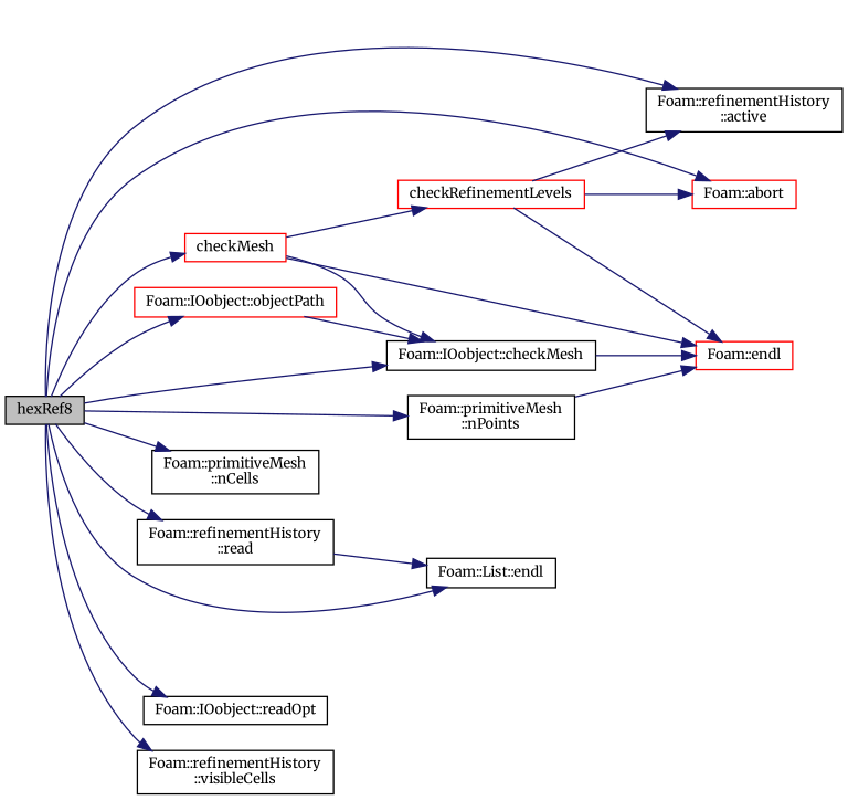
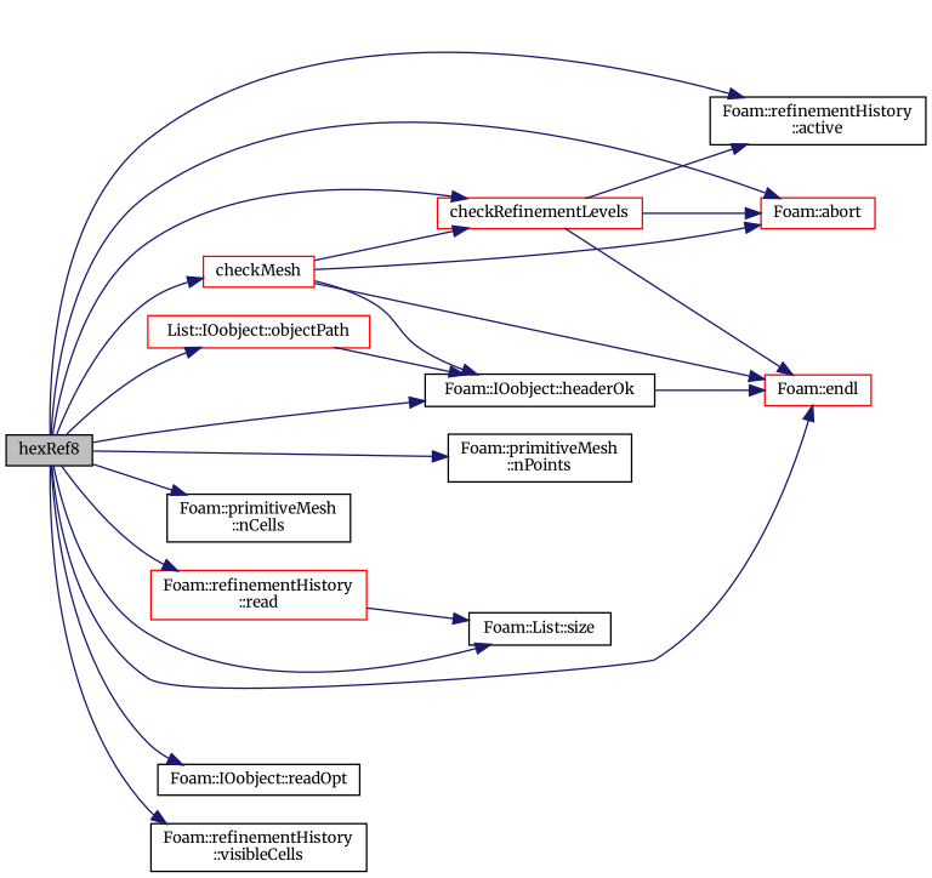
  digraph {
    fontname=Merriweather
    rankdir=LR
    node [color=black fontname=Merriweather fontsize=10 shape=record]
    edge [color=midnightblue fontname=Merriweather fontsize=10 labelfontname=Helvetica labelfontsize=10 style=solid]
    n1 [fillcolor=grey75 fontcolor=black height=0.2 label=hexRef8 style=filled width=0.4]
    n2 [color=red height=0.2 label="Foam::abort" width=0.4]
    n3 [height=0.2 label="Foam::refinementHistory\l::active" width=0.4]
    n4 [color=red height=0.2 label=checkMesh width=0.4]
    n5 [color=red height=0.2 label="Foam::endl" width=0.4]
-   n6 [height=0.2 label="Foam::List::endl" width=0.4]
+   n6 [height=0.2 label="Foam::List::size" width=0.4]
    n7 [color=red height=0.2 label=checkRefinementLevels width=0.4]
-   n8 [height=0.2 label="Foam::IOobject::checkMesh" width=0.4]
+   n8 [height=0.2 label="Foam::IOobject::headerOk" width=0.4]
    n9 [height=0.2 label="Foam::primitiveMesh\l::nCells" width=0.4]
    n10 [height=0.2 label="Foam::primitiveMesh\l::nPoints" width=0.4]
-   n11 [color=red height=0.2 label="Foam::IOobject::objectPath" width=0.4]
-   n12 [height=0.2 label="Foam::refinementHistory\l::read" width=0.4]
+   n11 [color=red height=0.2 label="List::IOobject::objectPath" width=0.4]
+   n12 [color=red height=0.2 label="Foam::refinementHistory\l::read" width=0.4]
    n13 [height=0.2 label="Foam::IOobject::readOpt" width=0.4]
    n14 [height=0.2 label="Foam::refinementHistory\l::visibleCells" width=0.4]
    n1 -> n2
    n1 -> n3
    n1 -> n4
-   n10 -> n5
+   n1 -> n5
    n1 -> n6
+   n1 -> n7
    n1 -> n8
    n1 -> n9
    n1 -> n10
    n1 -> n11
    n1 -> n12
    n1 -> n13
    n1 -> n14
+   n4 -> n2
    n4 -> n5
    n4 -> n7
    n4 -> n8
    n7 -> n2
    n7 -> n3
    n7 -> n5
    n8 -> n5
    n11 -> n8
    n12 -> n6
  }
